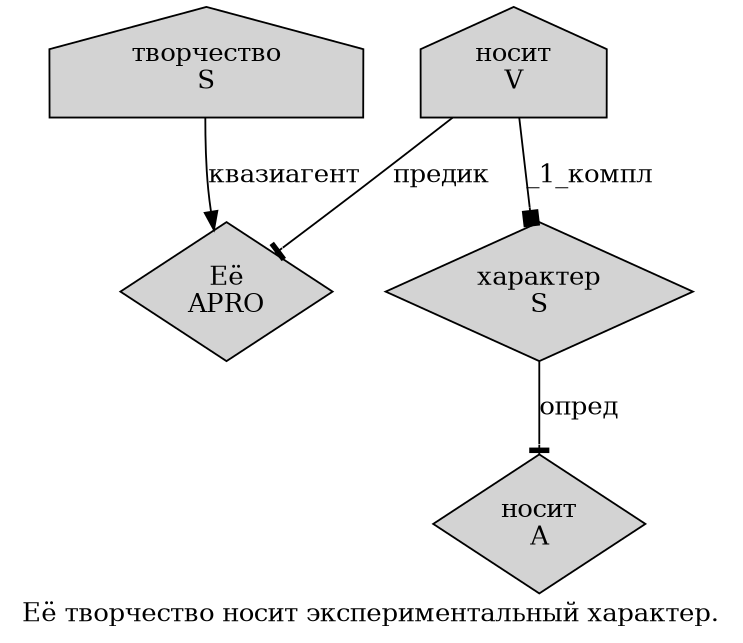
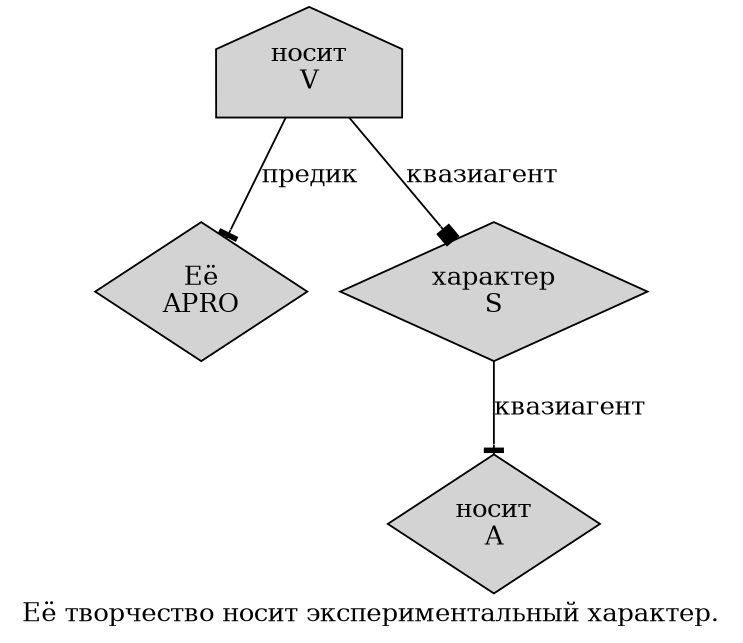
  digraph {
    label="Её творчество носит экспериментальный характер."
    node [fillcolor=lightgray penwidth=1 shape=diamond style=filled]
    edge [arrowhead=tee]
    n1 [label="Её\nAPRO"]
-   n2 [label="творчество\nS" shape=house]
    n3 [label="носит\nV" shape=house]
    n4 [label="характер\nS"]
    n5 [label="носит\nA"]
-   n2 -> n1 [arrowhead=normal label="квазиагент"]
    n3 -> n1 [label="предик"]
-   n3 -> n4 [arrowhead=box label="_1_компл"]
-   n4 -> n5 [label="опред"]
+   n3 -> n4 [arrowhead=box label="квазиагент"]
+   n4 -> n5 [label="квазиагент"]
  }
